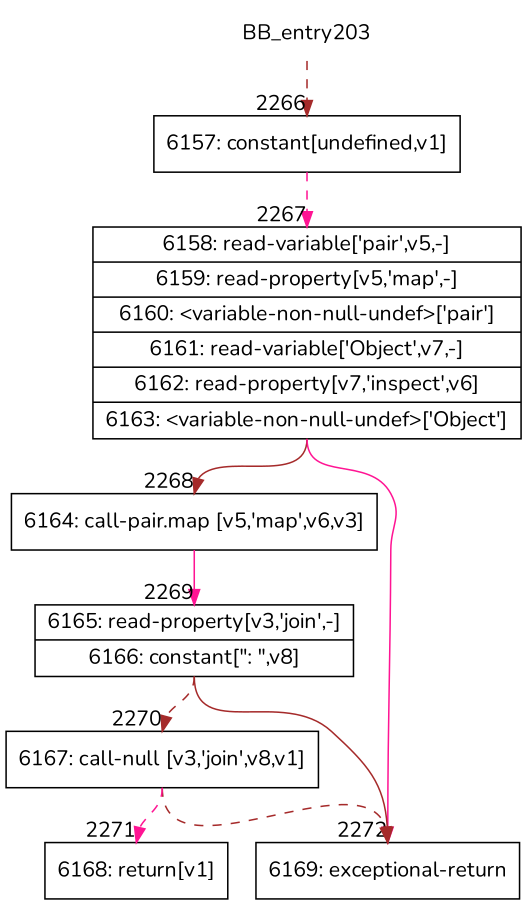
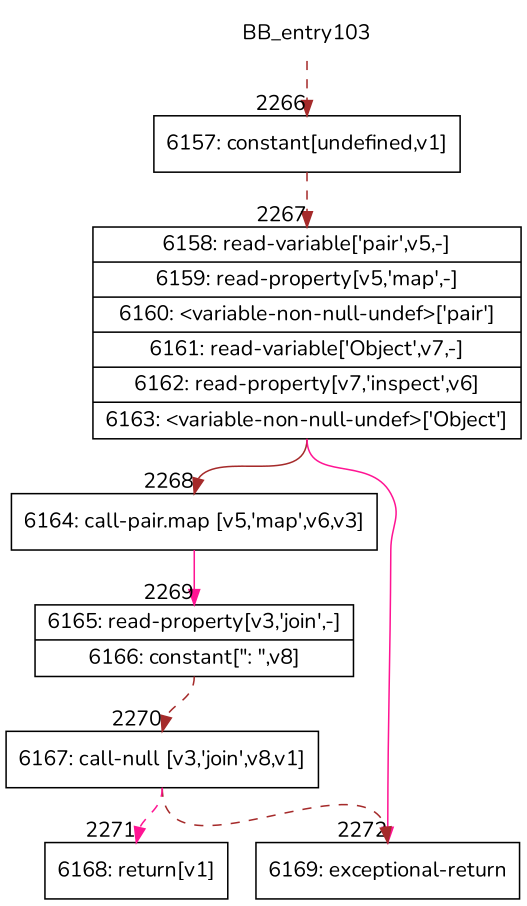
  digraph {
    fontname=Nunito
    rankdir=TD
    node [fontname=Nunito shape=record]
    edge [color=brown fontname=Nunito headport=n style=dashed tailport=s]
-   BB_entry203 [shape=none]
+   BB_entry203 [shape=none label=BB_entry103]
    n2 [label="{6157: constant[undefined,v1]}"]
    n3 [label="{6158: read-variable['pair',v5,-]|6159: read-property[v5,'map',-]|6160: \<variable-non-null-undef\>['pair']|6161: read-variable['Object',v7,-]|6162: read-property[v7,'inspect',v6]|6163: \<variable-non-null-undef\>['Object']}"]
    n4 [label="{6164: call-pair.map [v5,'map',v6,v3]}"]
    n5 [label="{6169: exceptional-return}"]
    n6 [label="{6165: read-property[v3,'join',-]|6166: constant[\": \",v8]}"]
    n7 [label="{6167: call-null [v3,'join',v8,v1]}"]
    n8 [label="{6168: return[v1]}"]
    BB_entry203 -> n2 [headlabel="    2266"]
-   n2 -> n3 [color=deeppink headlabel="      2267"]
+   n2 -> n3 [headlabel="      2267"]
    n3 -> n4 [headlabel="      2268" style=solid]
    n3 -> n5 [color=deeppink headlabel="      2272" style=solid]
    n4 -> n6 [color=deeppink headlabel="      2269" style=solid]
-   n6 -> n5 [style=solid]
    n6 -> n7 [headlabel="      2270"]
    n7 -> n5
    n7 -> n8 [color=deeppink headlabel="      2271"]
  }
